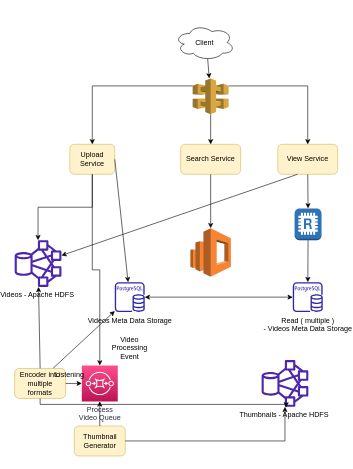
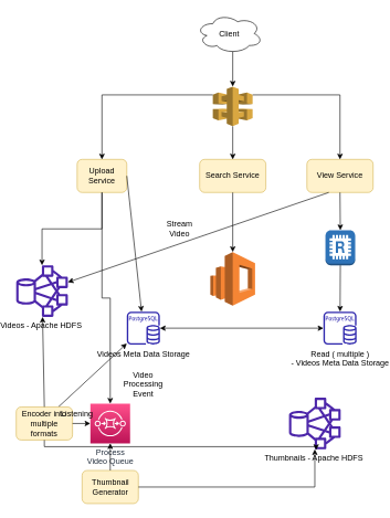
  <mxCell id="0" />
  <mxCell id="1" parent="0" />
  <mxCell id="2" value="" style="endArrow=classic;html=1;rounded=0;exitX=0.75;exitY=0;exitDx=0;exitDy=0;" edge="1" parent="1" source="13" target="30"><mxGeometry width="50" height="50" relative="1" as="geometry"><mxPoint x="352" y="600" as="sourcePoint" /><mxPoint x="182" y="500" as="targetPoint" /></mxGeometry></mxCell>
- <mxCell id="3" value="Client" style="ellipse;shape=cloud;whiteSpace=wrap;html=1;" vertex="1" parent="1"><mxGeometry x="287" y="40" width="100" height="60" as="geometry" /></mxCell>
+ <mxCell id="3" value="Client" style="ellipse;shape=cloud;whiteSpace=wrap;html=1;" vertex="1" parent="1"><mxGeometry x="292" y="20" width="100" height="60" as="geometry" /></mxCell>
  <mxCell id="4" value="" style="outlineConnect=0;dashed=0;verticalLabelPosition=bottom;verticalAlign=top;align=center;html=1;shape=mxgraph.aws3.api_gateway;fillColor=#D9A741;gradientColor=none;" vertex="1" parent="1"><mxGeometry x="317" y="130" width="60" height="60" as="geometry" /></mxCell>
  <mxCell id="5" value="" style="endArrow=classic;html=1;rounded=0;exitX=0.55;exitY=0.95;exitDx=0;exitDy=0;exitPerimeter=0;" edge="1" parent="1" source="3" target="4"><mxGeometry width="50" height="50" relative="1" as="geometry"><mxPoint x="272" y="180" as="sourcePoint" /><mxPoint x="322" y="130" as="targetPoint" /></mxGeometry></mxCell>
  <mxCell id="6" value="Upload Service" style="rounded=1;whiteSpace=wrap;html=1;fillColor=#fff2cc;strokeColor=#d6b656;" vertex="1" parent="1"><mxGeometry x="112" y="240" width="75" height="50" as="geometry" /></mxCell>
  <mxCell id="7" value="Search Service" style="rounded=1;whiteSpace=wrap;html=1;fillColor=#fff2cc;strokeColor=#d6b656;" vertex="1" parent="1"><mxGeometry x="297" y="240" width="100" height="50" as="geometry" /></mxCell>
  <mxCell id="8" value="View Service" style="rounded=1;whiteSpace=wrap;html=1;fillColor=#fff2cc;strokeColor=#d6b656;" vertex="1" parent="1"><mxGeometry x="459" y="240" width="100" height="50" as="geometry" /></mxCell>
  <mxCell id="9" value="" style="endArrow=classic;html=1;rounded=0;entryX=0.5;entryY=0;entryDx=0;entryDy=0;exitX=0;exitY=0.21;exitDx=0;exitDy=0;exitPerimeter=0;edgeStyle=orthogonalEdgeStyle;" edge="1" parent="1" source="4" target="6"><mxGeometry width="50" height="50" relative="1" as="geometry"><mxPoint x="272" y="180" as="sourcePoint" /><mxPoint x="322" y="130" as="targetPoint" /></mxGeometry></mxCell>
  <mxCell id="10" value="" style="endArrow=classic;html=1;rounded=0;exitX=0.5;exitY=1;exitDx=0;exitDy=0;exitPerimeter=0;entryX=0.5;entryY=0;entryDx=0;entryDy=0;" edge="1" parent="1" source="4" target="7"><mxGeometry width="50" height="50" relative="1" as="geometry"><mxPoint x="272" y="180" as="sourcePoint" /><mxPoint x="322" y="130" as="targetPoint" /></mxGeometry></mxCell>
  <mxCell id="11" value="" style="endArrow=classic;html=1;rounded=0;exitX=1;exitY=0.21;exitDx=0;exitDy=0;exitPerimeter=0;entryX=0.5;entryY=0;entryDx=0;entryDy=0;edgeStyle=orthogonalEdgeStyle;" edge="1" parent="1" source="4" target="8"><mxGeometry width="50" height="50" relative="1" as="geometry"><mxPoint x="272" y="180" as="sourcePoint" /><mxPoint x="322" y="130" as="targetPoint" /></mxGeometry></mxCell>
  <mxCell id="12" value="" style="endArrow=classic;html=1;rounded=0;exitX=0.5;exitY=1;exitDx=0;exitDy=0;edgeStyle=orthogonalEdgeStyle;" edge="1" parent="1" source="6" target="21"><mxGeometry width="50" height="50" relative="1" as="geometry"><mxPoint x="272" y="390" as="sourcePoint" /><mxPoint x="32" y="380" as="targetPoint" /></mxGeometry></mxCell>
  <mxCell id="13" value="Encoder into multiple formats" style="rounded=1;whiteSpace=wrap;html=1;fillColor=#fff2cc;strokeColor=#d6b656;" vertex="1" parent="1"><mxGeometry x="20" y="614" width="85" height="50" as="geometry" /></mxCell>
  <mxCell id="14" value="Thumbnail Generator" style="rounded=1;whiteSpace=wrap;html=1;fillColor=#fff2cc;strokeColor=#d6b656;" vertex="1" parent="1"><mxGeometry x="119.5" y="710" width="85" height="50" as="geometry" /></mxCell>
  <mxCell id="15" value="Process &lt;br&gt;Video Queue" style="sketch=0;points=[[0,0,0],[0.25,0,0],[0.5,0,0],[0.75,0,0],[1,0,0],[0,1,0],[0.25,1,0],[0.5,1,0],[0.75,1,0],[1,1,0],[0,0.25,0],[0,0.5,0],[0,0.75,0],[1,0.25,0],[1,0.5,0],[1,0.75,0]];outlineConnect=0;fontColor=#232F3E;gradientColor=#FF4F8B;gradientDirection=north;fillColor=#BC1356;strokeColor=#ffffff;dashed=0;verticalLabelPosition=bottom;verticalAlign=top;align=center;html=1;fontSize=12;fontStyle=0;aspect=fixed;shape=mxgraph.aws4.resourceIcon;resIcon=mxgraph.aws4.sqs;" vertex="1" parent="1"><mxGeometry x="132" y="609" width="60" height="60" as="geometry" /></mxCell>
  <mxCell id="16" value="" style="endArrow=classic;html=1;rounded=0;edgeStyle=orthogonalEdgeStyle;" edge="1" parent="1" source="13" target="15"><mxGeometry width="50" height="50" relative="1" as="geometry"><mxPoint x="272" y="480" as="sourcePoint" /><mxPoint x="322" y="430" as="targetPoint" /></mxGeometry></mxCell>
  <mxCell id="17" value="" style="endArrow=classic;html=1;rounded=0;exitX=0.5;exitY=0;exitDx=0;exitDy=0;edgeStyle=orthogonalEdgeStyle;" edge="1" parent="1" source="14" target="15"><mxGeometry width="50" height="50" relative="1" as="geometry"><mxPoint x="272" y="480" as="sourcePoint" /><mxPoint x="322" y="430" as="targetPoint" /></mxGeometry></mxCell>
  <mxCell id="18" value="" style="endArrow=classic;html=1;rounded=0;exitX=0.5;exitY=1;exitDx=0;exitDy=0;entryX=0.5;entryY=0;entryDx=0;entryDy=0;entryPerimeter=0;edgeStyle=orthogonalEdgeStyle;" edge="1" parent="1" source="6" target="15"><mxGeometry width="50" height="50" relative="1" as="geometry"><mxPoint x="272" y="450" as="sourcePoint" /><mxPoint x="322" y="400" as="targetPoint" /></mxGeometry></mxCell>
  <mxCell id="19" value="Video Processing Event" style="text;html=1;strokeColor=none;fillColor=none;align=center;verticalAlign=middle;whiteSpace=wrap;rounded=0;" vertex="1" parent="1"><mxGeometry x="167" y="560" width="90" height="40" as="geometry" /></mxCell>
  <mxCell id="20" value="" style="endArrow=classic;html=1;rounded=0;exitX=1;exitY=0.5;exitDx=0;exitDy=0;edgeStyle=orthogonalEdgeStyle;" edge="1" parent="1" source="14" target="22"><mxGeometry width="50" height="50" relative="1" as="geometry"><mxPoint x="272" y="510" as="sourcePoint" /><mxPoint x="492" y="590" as="targetPoint" /></mxGeometry></mxCell>
  <mxCell id="21" value="&lt;span style=&quot;color: rgb(0, 0, 0);&quot;&gt;Videos - Apache HDFS&amp;nbsp;&lt;/span&gt;" style="sketch=0;outlineConnect=0;fontColor=#232F3E;gradientColor=none;fillColor=#4D27AA;strokeColor=none;dashed=0;verticalLabelPosition=bottom;verticalAlign=top;align=center;html=1;fontSize=12;fontStyle=0;aspect=fixed;pointerEvents=1;shape=mxgraph.aws4.hdfs_cluster;" vertex="1" parent="1"><mxGeometry x="20" y="400" width="78" height="78" as="geometry" /></mxCell>
  <mxCell id="22" value="&lt;span style=&quot;color: rgb(0, 0, 0);&quot;&gt;Thumbnails - Apache HDFS&amp;nbsp;&lt;/span&gt;" style="sketch=0;outlineConnect=0;fontColor=#232F3E;gradientColor=none;fillColor=#4D27AA;strokeColor=none;dashed=0;verticalLabelPosition=bottom;verticalAlign=top;align=center;html=1;fontSize=12;fontStyle=0;aspect=fixed;pointerEvents=1;shape=mxgraph.aws4.hdfs_cluster;" vertex="1" parent="1"><mxGeometry x="432" y="600" width="78" height="78" as="geometry" /></mxCell>
  <mxCell id="23" value="" style="endArrow=classic;html=1;rounded=0;exitX=0.5;exitY=0;exitDx=0;exitDy=0;" edge="1" parent="1" source="13" target="21"><mxGeometry width="50" height="50" relative="1" as="geometry"><mxPoint x="42" y="620" as="sourcePoint" /><mxPoint x="322" y="520" as="targetPoint" /></mxGeometry></mxCell>
  <mxCell id="24" value="" style="outlineConnect=0;dashed=0;verticalLabelPosition=bottom;verticalAlign=top;align=center;html=1;shape=mxgraph.aws3.elasticsearch_service;fillColor=#F58534;gradientColor=none;" vertex="1" parent="1"><mxGeometry x="313.25" y="380" width="67.5" height="81" as="geometry" /></mxCell>
  <mxCell id="25" value="" style="endArrow=classic;html=1;rounded=0;exitX=0.5;exitY=1;exitDx=0;exitDy=0;entryX=0.5;entryY=0;entryDx=0;entryDy=0;entryPerimeter=0;" edge="1" parent="1" source="7" target="24"><mxGeometry width="50" height="50" relative="1" as="geometry"><mxPoint x="272" y="450" as="sourcePoint" /><mxPoint x="322" y="400" as="targetPoint" /></mxGeometry></mxCell>
  <mxCell id="26" value="" style="endArrow=classic;html=1;rounded=0;exitX=0.33;exitY=1;exitDx=0;exitDy=0;exitPerimeter=0;" edge="1" parent="1" source="8" target="21"><mxGeometry width="50" height="50" relative="1" as="geometry"><mxPoint x="352" y="480" as="sourcePoint" /><mxPoint x="82" y="420" as="targetPoint" /></mxGeometry></mxCell>
+ <mxCell id="27" value="Stream Video" style="text;html=1;strokeColor=none;fillColor=none;align=center;verticalAlign=middle;whiteSpace=wrap;rounded=0;" vertex="1" parent="1"><mxGeometry x="237" y="330" width="60" height="30" as="geometry" /></mxCell>
  <mxCell id="28" value="" style="endArrow=classic;html=1;rounded=0;exitX=1;exitY=0.5;exitDx=0;exitDy=0;" edge="1" parent="1" source="6" target="30"><mxGeometry width="50" height="50" relative="1" as="geometry"><mxPoint x="162" y="340" as="sourcePoint" /><mxPoint x="212" y="460" as="targetPoint" /></mxGeometry></mxCell>
  <mxCell id="29" value="" style="endArrow=classic;html=1;rounded=0;exitX=0.5;exitY=1;exitDx=0;exitDy=0;entryX=0.526;entryY=1.013;entryDx=0;entryDy=0;entryPerimeter=0;edgeStyle=orthogonalEdgeStyle;" edge="1" parent="1" source="13" target="22"><mxGeometry width="50" height="50" relative="1" as="geometry"><mxPoint x="352" y="600" as="sourcePoint" /><mxPoint x="402" y="550" as="targetPoint" /></mxGeometry></mxCell>
  <mxCell id="30" value="&lt;span style=&quot;color: rgb(0, 0, 0);&quot;&gt;Videos Meta Data Storage&lt;/span&gt;" style="sketch=0;outlineConnect=0;fontColor=#232F3E;gradientColor=none;fillColor=#2E27AD;strokeColor=none;dashed=0;verticalLabelPosition=bottom;verticalAlign=top;align=center;html=1;fontSize=12;fontStyle=0;aspect=fixed;pointerEvents=1;shape=mxgraph.aws4.rds_postgresql_instance;" vertex="1" parent="1"><mxGeometry x="187" y="470" width="50" height="50" as="geometry" /></mxCell>
  <mxCell id="31" value="&lt;span style=&quot;color: rgb(0, 0, 0);&quot;&gt;Read ( multiple ) &lt;br&gt;- Videos Meta Data Storage&lt;/span&gt;" style="sketch=0;outlineConnect=0;fontColor=#232F3E;gradientColor=none;fillColor=#2E27AD;strokeColor=none;dashed=0;verticalLabelPosition=bottom;verticalAlign=top;align=center;html=1;fontSize=12;fontStyle=0;aspect=fixed;pointerEvents=1;shape=mxgraph.aws4.rds_postgresql_instance;" vertex="1" parent="1"><mxGeometry x="484" y="470" width="50" height="50" as="geometry" /></mxCell>
  <mxCell id="32" value="" style="endArrow=classic;startArrow=classic;html=1;rounded=0;" edge="1" parent="1" source="30" target="31"><mxGeometry width="50" height="50" relative="1" as="geometry"><mxPoint x="332" y="470" as="sourcePoint" /><mxPoint x="382" y="420" as="targetPoint" /></mxGeometry></mxCell>
  <mxCell id="33" value="Listening" style="text;html=1;strokeColor=none;fillColor=none;align=center;verticalAlign=middle;whiteSpace=wrap;rounded=0;" vertex="1" parent="1"><mxGeometry x="82" y="609" width="60" height="30" as="geometry" /></mxCell>
  <mxCell id="34" value="" style="outlineConnect=0;dashed=0;verticalLabelPosition=bottom;verticalAlign=top;align=center;html=1;shape=mxgraph.aws3.redis;fillColor=#2E73B8;gradientColor=none;" vertex="1" parent="1"><mxGeometry x="487" y="347" width="45" height="53" as="geometry" /></mxCell>
  <mxCell id="35" value="" style="endArrow=classic;html=1;rounded=0;exitX=0.5;exitY=1;exitDx=0;exitDy=0;entryX=0.5;entryY=0;entryDx=0;entryDy=0;entryPerimeter=0;" edge="1" parent="1" source="8" target="34"><mxGeometry width="50" height="50" relative="1" as="geometry"><mxPoint x="332" y="460" as="sourcePoint" /><mxPoint x="382" y="410" as="targetPoint" /></mxGeometry></mxCell>
  <mxCell id="36" value="" style="endArrow=classic;html=1;rounded=0;exitX=0.5;exitY=1;exitDx=0;exitDy=0;exitPerimeter=0;" edge="1" parent="1" source="34" target="31"><mxGeometry width="50" height="50" relative="1" as="geometry"><mxPoint x="332" y="460" as="sourcePoint" /><mxPoint x="382" y="410" as="targetPoint" /></mxGeometry></mxCell>
